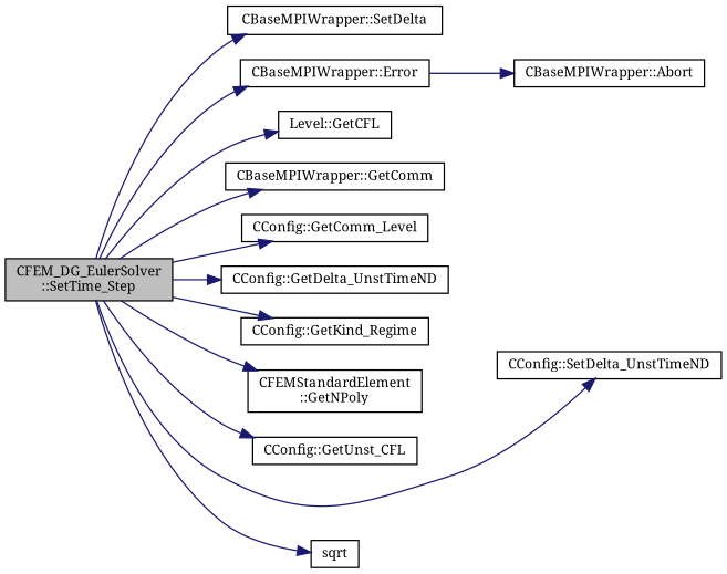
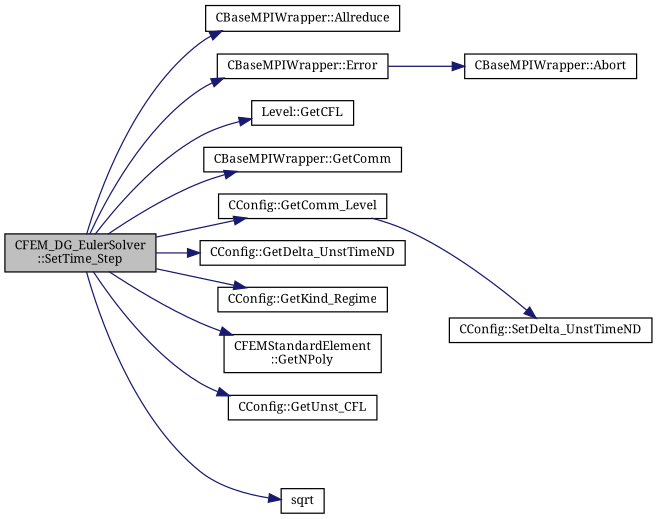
  digraph {
    fontname="Noto Serif"
    rankdir=LR
    node [color=black fillcolor=white fontname="Noto Serif" fontsize=10 shape=record style=filled]
    edge [color=midnightblue fontname="Noto Serif" fontsize=10 labelfontname=Helvetica labelfontsize=10 style=solid]
    n1 [fillcolor=grey75 fontcolor=black height=0.2 label="CFEM_DG_EulerSolver\l::SetTime_Step" width=0.4]
-   n2 [height=0.2 label="CBaseMPIWrapper::SetDelta" width=0.4]
+   n2 [height=0.2 label="CBaseMPIWrapper::Allreduce" width=0.4]
    n3 [height=0.2 label="CBaseMPIWrapper::Error" width=0.4]
    n4 [height=0.2 label="Level::GetCFL" width=0.4]
    n5 [height=0.2 label="CBaseMPIWrapper::GetComm" width=0.4]
    n6 [height=0.2 label="CConfig::GetComm_Level" width=0.4]
    n7 [height=0.2 label="CConfig::GetDelta_UnstTimeND" width=0.4]
    n8 [height=0.2 label="CConfig::GetKind_Regime" width=0.4]
    n9 [height=0.2 label="CFEMStandardElement\l::GetNPoly" width=0.4]
    n10 [height=0.2 label="CConfig::GetUnst_CFL" width=0.4]
    n11 [height=0.2 label="CConfig::SetDelta_UnstTimeND" width=0.4]
    n12 [height=0.2 label=sqrt width=0.4]
    n13 [height=0.2 label="CBaseMPIWrapper::Abort" width=0.4]
    n1 -> n2
    n1 -> n3
    n1 -> n4
    n1 -> n5
    n1 -> n6
    n1 -> n7
    n1 -> n8
    n1 -> n9
    n1 -> n10
-   n1 -> n11
+   n6 -> n11
    n1 -> n12
    n3 -> n13
  }
